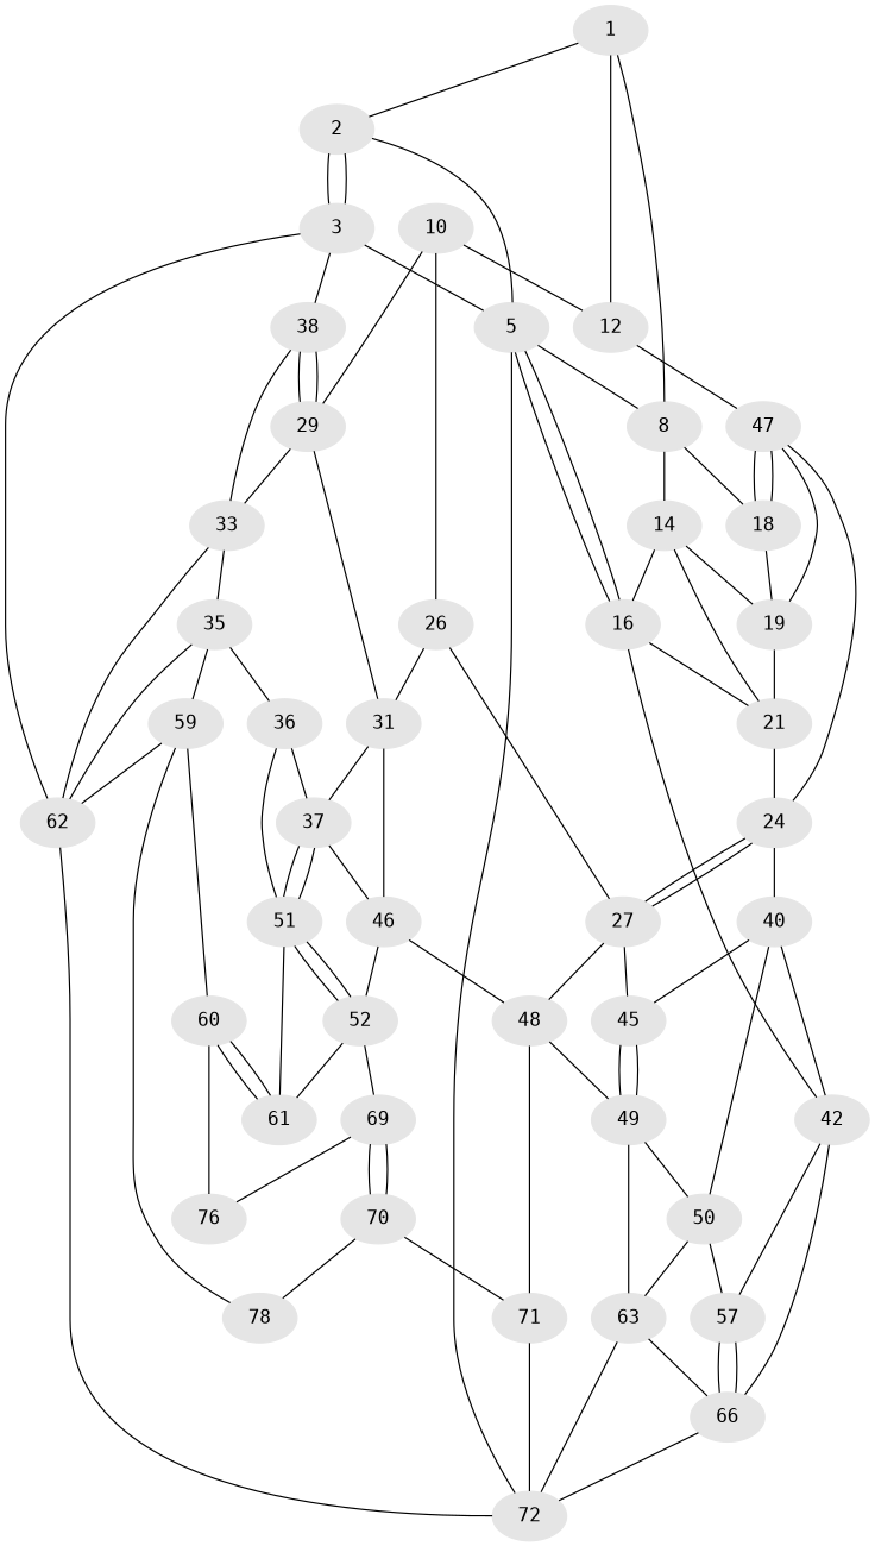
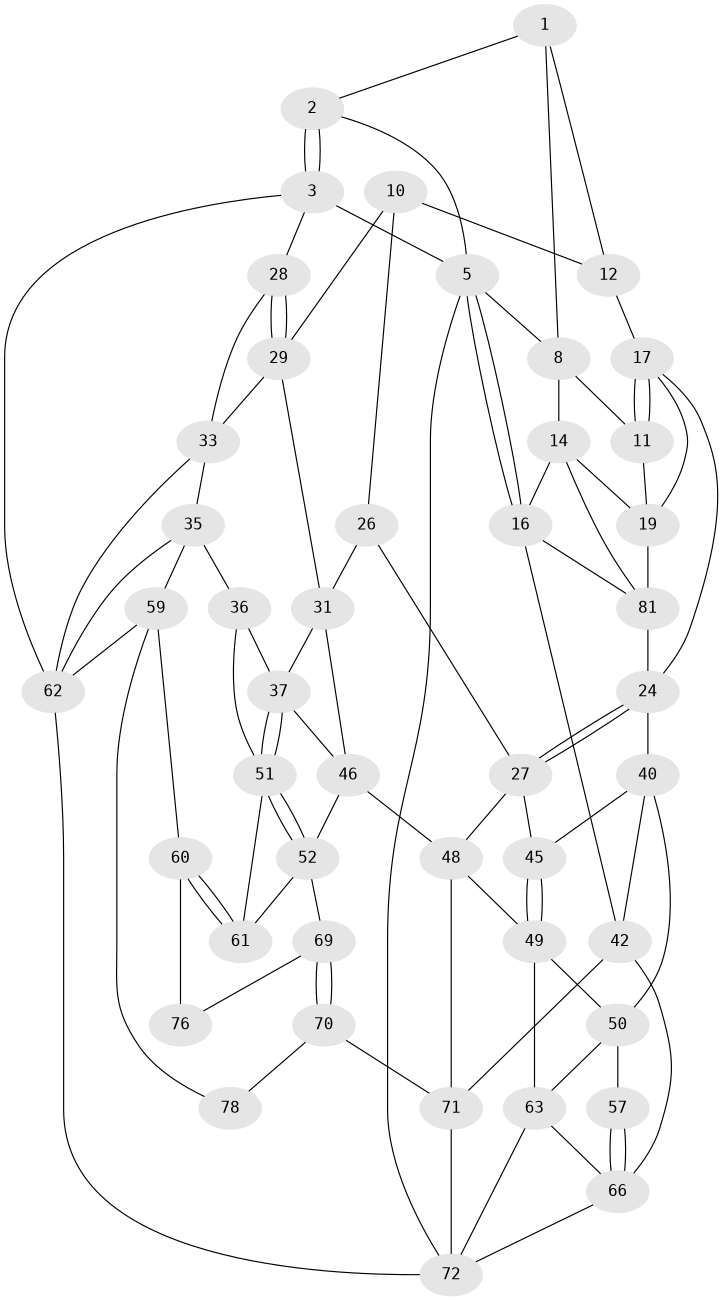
  graph {
    fontname="DejaVu Sans Mono"
    node [color=gray90 fontname="DejaVu Sans Mono" style=filled]
    edge [fontname="DejaVu Sans Mono"]
    1 [super="+7"]
    2 [super="+9"]
    8 [super="+13"]
    12
    3 [super="+4"]
    5 [super="+6"]
    14 [super="+15"]
-   18
-   17 [super="+23" label=47]
-   28 [label=38]
+   18 [label=11]
+   17 [super="+23"]
+   28
    62 [super="+65"]
    10 [super="+11"]
    26
    29 [super="+30"]
    16 [super="+39"]
    72 [super="+73"]
    33 [super="+34"]
-   21 [super="+22"]
+   21 [super="+22" label=81]
    42 [super="+43"]
    19 [super="+20"]
    27 [super="+44"]
    31 [super="+32"]
    24 [super="+25"]
    57
    66 [super="+67"]
    40 [super="+41"]
    45
    48 [super="+54"]
    50 [super="+56"]
    37 [super="+38"]
    46 [super="+47"]
    49 [super="+55"]
    71 [super="+74"]
    35 [super="+58"]
    51 [super="+53"]
    52 [super="+68"]
    36
    59 [super="+80"]
    60 [super="+75"]
    78
    61
    63 [super="+64"]
    69
    76 [super="+77"]
    70 [super="+79"]
    1 -- 2
    1 -- 8
    1 -- 12
    2 -- 3 [weight=2]
    2 -- 3
    2 -- 5
    8 -- 14
    8 -- 18
    12 -- 17
    3 -- 5
    3 -- 28
    3 -- 62
    5 -- 8
    5 -- 16
    5 -- 16
    5 -- 72
    14 -- 16
    14 -- 21
    14 -- 19
    18 -- 19
    17 -- 18
    17 -- 18
    17 -- 19
    17 -- 24
    28 -- 29
    28 -- 29
    28 -- 33
    62 -- 72
    10 -- 12
    10 -- 26
    10 -- 29
    26 -- 27
    26 -- 31
    29 -- 33
    29 -- 31
    16 -- 21
    16 -- 42
    33 -- 62
    33 -- 35
    21 -- 24
-   42 -- 57
+   42 -- 71
    42 -- 66
    19 -- 21
    27 -- 45
    27 -- 48
    31 -- 37
    31 -- 46
    24 -- 27
    24 -- 27
    24 -- 40
    57 -- 66
    57 -- 66
    66 -- 72
    40 -- 42
    40 -- 45
    40 -- 50
    45 -- 49
    45 -- 49
    48 -- 49
    48 -- 71
    50 -- 57
    50 -- 63
    37 -- 46
    37 -- 51
    37 -- 51
    46 -- 48
    46 -- 52
    49 -- 50
    49 -- 63
    71 -- 72
    35 -- 62
    35 -- 36
    35 -- 59
    51 -- 52
    51 -- 52
    51 -- 61
    52 -- 61
    52 -- 69
    36 -- 37
    36 -- 51
    59 -- 62
    59 -- 60
    59 -- 78
    60 -- 61
    60 -- 61
    60 -- 76 [weight=2]
    63 -- 72
    63 -- 66
    69 -- 76
    69 -- 70
    69 -- 70
    70 -- 71 [weight=2]
    70 -- 78
  }
